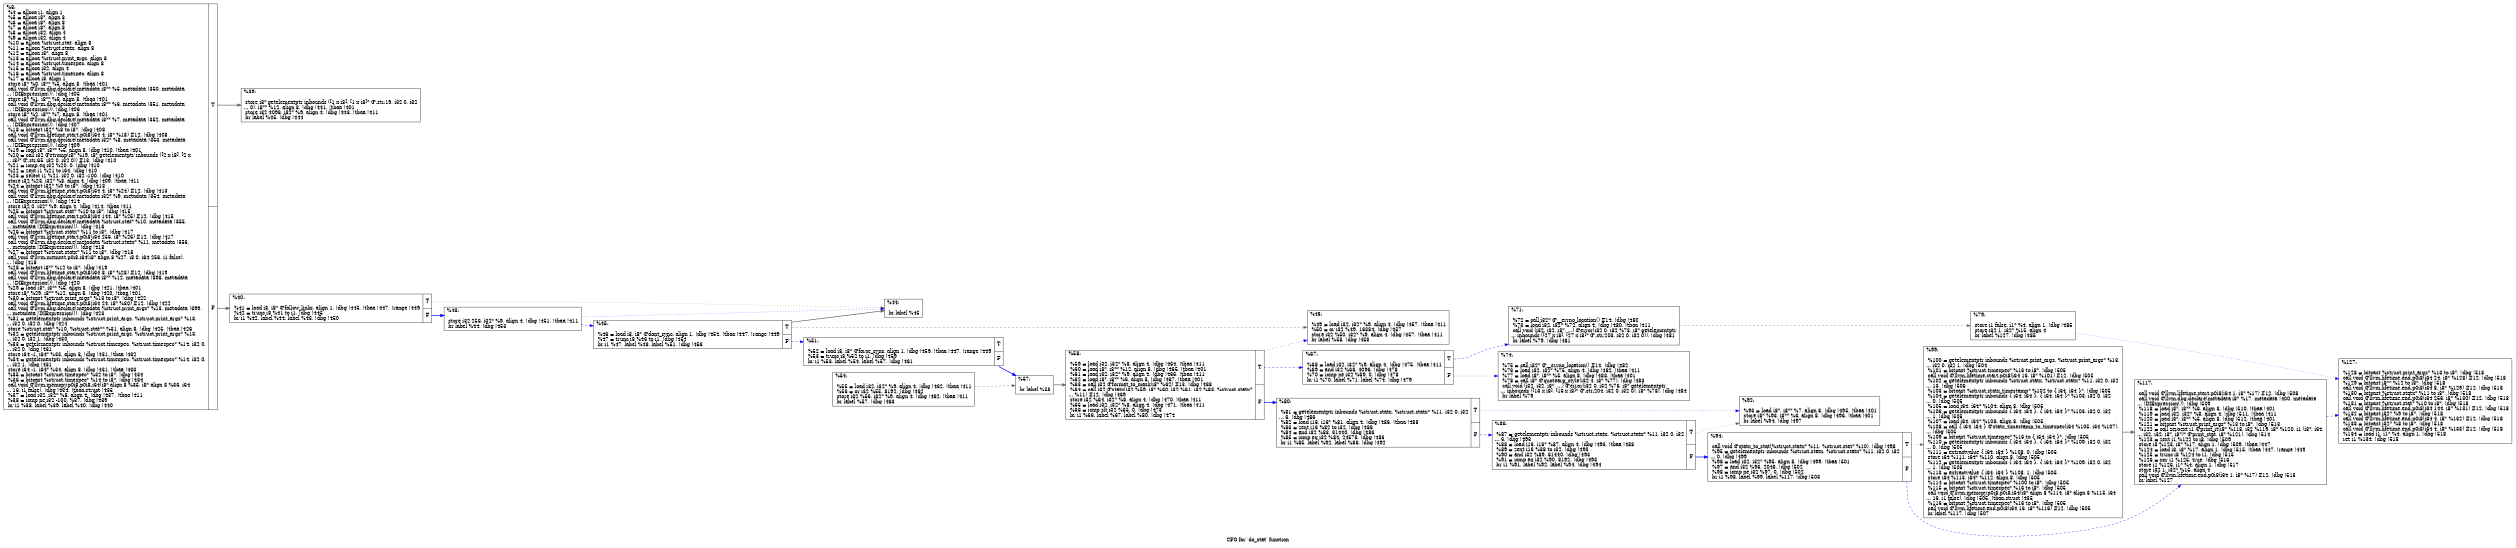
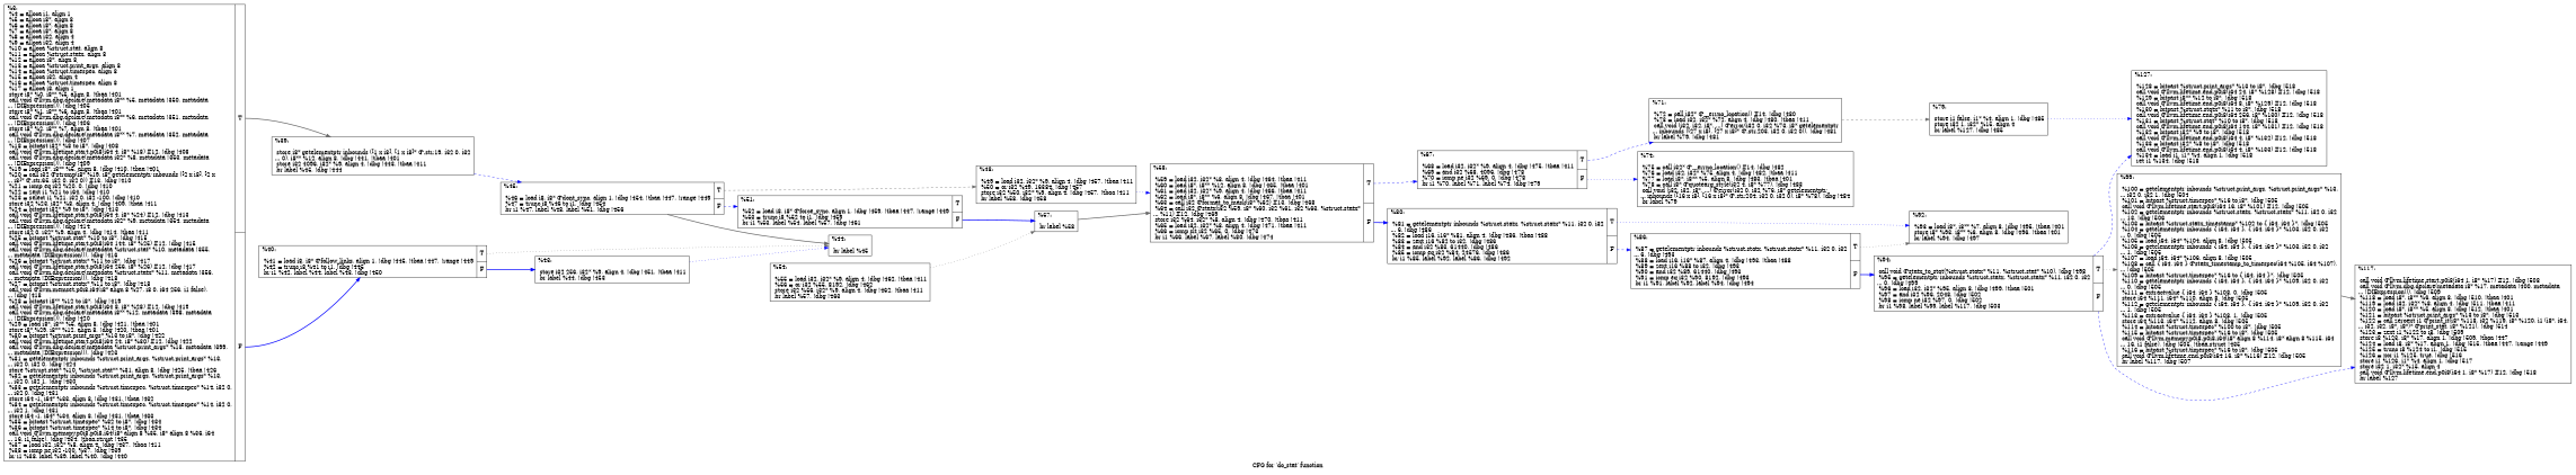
  digraph {
    label="CFG for 'do_stat' function"
    rankdir=LR
    node [shape=record]
    edge [color=blue style=bold]
    n1 [label="{%3:\l  %4 = alloca i1, align 1\l  %5 = alloca i8*, align 8\l  %6 = alloca i8*, align 8\l  %7 = alloca i8*, align 8\l  %8 = alloca i32, align 4\l  %9 = alloca i32, align 4\l  %10 = alloca %struct.stat, align 8\l  %11 = alloca %struct.statx, align 8\l  %12 = alloca i8*, align 8\l  %13 = alloca %struct.print_args, align 8\l  %14 = alloca %struct.timespec, align 8\l  %15 = alloca i32, align 4\l  %16 = alloca %struct.timespec, align 8\l  %17 = alloca i8, align 1\l  store i8* %0, i8** %5, align 8, !tbaa !401\l  call void @llvm.dbg.declare(metadata i8** %5, metadata !350, metadata\l... !DIExpression()), !dbg !405\l  store i8* %1, i8** %6, align 8, !tbaa !401\l  call void @llvm.dbg.declare(metadata i8** %6, metadata !351, metadata\l... !DIExpression()), !dbg !406\l  store i8* %2, i8** %7, align 8, !tbaa !401\l  call void @llvm.dbg.declare(metadata i8** %7, metadata !352, metadata\l... !DIExpression()), !dbg !407\l  %18 = bitcast i32* %8 to i8*, !dbg !408\l  call void @llvm.lifetime.start.p0i8(i64 4, i8* %18) #12, !dbg !408\l  call void @llvm.dbg.declare(metadata i32* %8, metadata !353, metadata\l... !DIExpression()), !dbg !409\l  %19 = load i8*, i8** %5, align 8, !dbg !410, !tbaa !401\l  %20 = call i32 @strcmp(i8* %19, i8* getelementptr inbounds ([2 x i8], [2 x\l... i8]* @.str.65, i32 0, i32 0)) #13, !dbg !410\l  %21 = icmp eq i32 %20, 0, !dbg !410\l  %22 = zext i1 %21 to i64, !dbg !410\l  %23 = select i1 %21, i32 0, i32 -100, !dbg !410\l  store i32 %23, i32* %8, align 4, !dbg !409, !tbaa !411\l  %24 = bitcast i32* %9 to i8*, !dbg !413\l  call void @llvm.lifetime.start.p0i8(i64 4, i8* %24) #12, !dbg !413\l  call void @llvm.dbg.declare(metadata i32* %9, metadata !354, metadata\l... !DIExpression()), !dbg !414\l  store i32 0, i32* %9, align 4, !dbg !414, !tbaa !411\l  %25 = bitcast %struct.stat* %10 to i8*, !dbg !415\l  call void @llvm.lifetime.start.p0i8(i64 144, i8* %25) #12, !dbg !415\l  call void @llvm.dbg.declare(metadata %struct.stat* %10, metadata !355,\l... metadata !DIExpression()), !dbg !416\l  %26 = bitcast %struct.statx* %11 to i8*, !dbg !417\l  call void @llvm.lifetime.start.p0i8(i64 256, i8* %26) #12, !dbg !417\l  call void @llvm.dbg.declare(metadata %struct.statx* %11, metadata !356,\l... metadata !DIExpression()), !dbg !418\l  %27 = bitcast %struct.statx* %11 to i8*, !dbg !418\l  call void @llvm.memset.p0i8.i64(i8* align 8 %27, i8 0, i64 256, i1 false),\l... !dbg !418\l  %28 = bitcast i8** %12 to i8*, !dbg !419\l  call void @llvm.lifetime.start.p0i8(i64 8, i8* %28) #12, !dbg !419\l  call void @llvm.dbg.declare(metadata i8** %12, metadata !398, metadata\l... !DIExpression()), !dbg !420\l  %29 = load i8*, i8** %5, align 8, !dbg !421, !tbaa !401\l  store i8* %29, i8** %12, align 8, !dbg !420, !tbaa !401\l  %30 = bitcast %struct.print_args* %13 to i8*, !dbg !422\l  call void @llvm.lifetime.start.p0i8(i64 24, i8* %30) #12, !dbg !422\l  call void @llvm.dbg.declare(metadata %struct.print_args* %13, metadata !399,\l... metadata !DIExpression()), !dbg !423\l  %31 = getelementptr inbounds %struct.print_args, %struct.print_args* %13,\l... i32 0, i32 0, !dbg !424\l  store %struct.stat* %10, %struct.stat** %31, align 8, !dbg !425, !tbaa !426\l  %32 = getelementptr inbounds %struct.print_args, %struct.print_args* %13,\l... i32 0, i32 1, !dbg !430\l  %33 = getelementptr inbounds %struct.timespec, %struct.timespec* %14, i32 0,\l... i32 0, !dbg !431\l  store i64 -1, i64* %33, align 8, !dbg !431, !tbaa !432\l  %34 = getelementptr inbounds %struct.timespec, %struct.timespec* %14, i32 0,\l... i32 1, !dbg !431\l  store i64 -1, i64* %34, align 8, !dbg !431, !tbaa !433\l  %35 = bitcast %struct.timespec* %32 to i8*, !dbg !434\l  %36 = bitcast %struct.timespec* %14 to i8*, !dbg !434\l  call void @llvm.memcpy.p0i8.p0i8.i64(i8* align 8 %35, i8* align 8 %36, i64\l... 16, i1 false), !dbg !434, !tbaa.struct !435\l  %37 = load i32, i32* %8, align 4, !dbg !437, !tbaa !411\l  %38 = icmp ne i32 -100, %37, !dbg !439\l  br i1 %38, label %39, label %40, !dbg !440\l|{<s0>T|<s1>F}}"]
    n2 [label="{%39:\l\l  store i8* getelementptr inbounds ([1 x i8], [1 x i8]* @.str.19, i32 0, i32\l... 0), i8** %12, align 8, !dbg !441, !tbaa !401\l  store i32 4096, i32* %9, align 4, !dbg !443, !tbaa !411\l  br label %45, !dbg !444\l}"]
    n3 [label="{%40:\l\l  %41 = load i8, i8* @follow_links, align 1, !dbg !445, !tbaa !447, !range !449\l  %42 = trunc i8 %41 to i1, !dbg !445\l  br i1 %42, label %44, label %43, !dbg !450\l|{<s0>T|<s1>F}}"]
    n4 [label="{%45:\l\l  %46 = load i8, i8* @dont_sync, align 1, !dbg !454, !tbaa !447, !range !449\l  %47 = trunc i8 %46 to i1, !dbg !454\l  br i1 %47, label %48, label %51, !dbg !456\l|{<s0>T|<s1>F}}"]
    n5 [label="{%44:\l\l  br label %45\l}"]
    n6 [label="{%43:\l\l  store i32 256, i32* %9, align 4, !dbg !451, !tbaa !411\l  br label %44, !dbg !453\l}"]
    n7 [label="{%48:\l\l  %49 = load i32, i32* %9, align 4, !dbg !457, !tbaa !411\l  %50 = or i32 %49, 16384, !dbg !457\l  store i32 %50, i32* %9, align 4, !dbg !457, !tbaa !411\l  br label %58, !dbg !458\l}"]
    n8 [label="{%51:\l\l  %52 = load i8, i8* @force_sync, align 1, !dbg !459, !tbaa !447, !range !449\l  %53 = trunc i8 %52 to i1, !dbg !459\l  br i1 %53, label %54, label %57, !dbg !461\l|{<s0>T|<s1>F}}"]
    n9 [label="{%58:\l\l  %59 = load i32, i32* %8, align 4, !dbg !464, !tbaa !411\l  %60 = load i8*, i8** %12, align 8, !dbg !465, !tbaa !401\l  %61 = load i32, i32* %9, align 4, !dbg !466, !tbaa !411\l  %62 = load i8*, i8** %6, align 8, !dbg !467, !tbaa !401\l  %63 = call i32 @format_to_mask(i8* %62) #13, !dbg !468\l  %64 = call i32 @statx(i32 %59, i8* %60, i32 %61, i32 %63, %struct.statx*\l... %11) #12, !dbg !469\l  store i32 %64, i32* %8, align 4, !dbg !470, !tbaa !411\l  %65 = load i32, i32* %8, align 4, !dbg !471, !tbaa !411\l  %66 = icmp slt i32 %65, 0, !dbg !473\l  br i1 %66, label %67, label %80, !dbg !474\l|{<s0>T|<s1>F}}"]
    n10 [label="{%57:\l\l  br label %58\l}"]
    n11 [label="{%67:\l\l  %68 = load i32, i32* %9, align 4, !dbg !475, !tbaa !411\l  %69 = and i32 %68, 4096, !dbg !478\l  %70 = icmp ne i32 %69, 0, !dbg !478\l  br i1 %70, label %71, label %74, !dbg !479\l|{<s0>T|<s1>F}}"]
    n12 [label="{%80:\l\l  %81 = getelementptr inbounds %struct.statx, %struct.statx* %11, i32 0, i32\l... 6, !dbg !486\l  %82 = load i16, i16* %81, align 4, !dbg !486, !tbaa !488\l  %83 = zext i16 %82 to i32, !dbg !486\l  %84 = and i32 %83, 61440, !dbg !486\l  %85 = icmp eq i32 %84, 24576, !dbg !486\l  br i1 %85, label %92, label %86, !dbg !492\l|{<s0>T|<s1>F}}"]
    n13 [label="{%54:\l\l  %55 = load i32, i32* %9, align 4, !dbg !462, !tbaa !411\l  %56 = or i32 %55, 8192, !dbg !462\l  store i32 %56, i32* %9, align 4, !dbg !462, !tbaa !411\l  br label %57, !dbg !463\l}"]
    n14 [label="{%71:\l\l  %72 = call i32* @__errno_location() #14, !dbg !480\l  %73 = load i32, i32* %72, align 4, !dbg !480, !tbaa !411\l  call void (i32, i32, i8*, ...) @error(i32 0, i32 %73, i8* getelementptr\l... inbounds ([27 x i8], [27 x i8]* @.str.203, i32 0, i32 0)), !dbg !481\l  br label %79, !dbg !481\l}"]
    n15 [label="{%74:\l\l  %75 = call i32* @__errno_location() #14, !dbg !482\l  %76 = load i32, i32* %75, align 4, !dbg !482, !tbaa !411\l  %77 = load i8*, i8** %5, align 8, !dbg !483, !tbaa !401\l  %78 = call i8* @quotearg_style(i32 4, i8* %77), !dbg !483\l  call void (i32, i32, i8*, ...) @error(i32 0, i32 %76, i8* getelementptr\l... inbounds ([16 x i8], [16 x i8]* @.str.204, i32 0, i32 0), i8* %78), !dbg !484\l  br label %79\l}"]
    n16 [label="{%92:\l\l  %93 = load i8*, i8** %7, align 8, !dbg !495, !tbaa !401\l  store i8* %93, i8** %6, align 8, !dbg !496, !tbaa !401\l  br label %94, !dbg !497\l}"]
    n17 [label="{%86:\l\l  %87 = getelementptr inbounds %struct.statx, %struct.statx* %11, i32 0, i32\l... 6, !dbg !493\l  %88 = load i16, i16* %87, align 4, !dbg !493, !tbaa !488\l  %89 = zext i16 %88 to i32, !dbg !493\l  %90 = and i32 %89, 61440, !dbg !493\l  %91 = icmp eq i32 %90, 8192, !dbg !493\l  br i1 %91, label %92, label %94, !dbg !494\l|{<s0>T|<s1>F}}"]
    n18 [label="{%79:\l\l  store i1 false, i1* %4, align 1, !dbg !485\l  store i32 1, i32* %15, align 4\l  br label %127, !dbg !485\l}"]
    n19 [label="{%94:\l\l  call void @statx_to_stat(%struct.statx* %11, %struct.stat* %10), !dbg !498\l  %95 = getelementptr inbounds %struct.statx, %struct.statx* %11, i32 0, i32\l... 0, !dbg !499\l  %96 = load i32, i32* %95, align 8, !dbg !499, !tbaa !501\l  %97 = and i32 %96, 2048, !dbg !502\l  %98 = icmp ne i32 %97, 0, !dbg !502\l  br i1 %98, label %99, label %117, !dbg !503\l|{<s0>T|<s1>F}}"]
    n20 [label="{%127:\l\l  %128 = bitcast %struct.print_args* %13 to i8*, !dbg !518\l  call void @llvm.lifetime.end.p0i8(i64 24, i8* %128) #12, !dbg !518\l  %129 = bitcast i8** %12 to i8*, !dbg !518\l  call void @llvm.lifetime.end.p0i8(i64 8, i8* %129) #12, !dbg !518\l  %130 = bitcast %struct.statx* %11 to i8*, !dbg !518\l  call void @llvm.lifetime.end.p0i8(i64 256, i8* %130) #12, !dbg !518\l  %131 = bitcast %struct.stat* %10 to i8*, !dbg !518\l  call void @llvm.lifetime.end.p0i8(i64 144, i8* %131) #12, !dbg !518\l  %132 = bitcast i32* %9 to i8*, !dbg !518\l  call void @llvm.lifetime.end.p0i8(i64 4, i8* %132) #12, !dbg !518\l  %133 = bitcast i32* %8 to i8*, !dbg !518\l  call void @llvm.lifetime.end.p0i8(i64 4, i8* %133) #12, !dbg !518\l  %134 = load i1, i1* %4, align 1, !dbg !518\l  ret i1 %134, !dbg !518\l}"]
    n21 [label="{%99:\l\l  %100 = getelementptr inbounds %struct.print_args, %struct.print_args* %13,\l... i32 0, i32 1, !dbg !504\l  %101 = bitcast %struct.timespec* %16 to i8*, !dbg !505\l  call void @llvm.lifetime.start.p0i8(i64 16, i8* %101) #12, !dbg !505\l  %102 = getelementptr inbounds %struct.statx, %struct.statx* %11, i32 0, i32\l... 13, !dbg !506\l  %103 = bitcast %struct.statx_timestamp* %102 to \{ i64, i64 \}*, !dbg !505\l  %104 = getelementptr inbounds \{ i64, i64 \}, \{ i64, i64 \}* %103, i32 0, i32\l... 0, !dbg !505\l  %105 = load i64, i64* %104, align 8, !dbg !505\l  %106 = getelementptr inbounds \{ i64, i64 \}, \{ i64, i64 \}* %103, i32 0, i32\l... 1, !dbg !505\l  %107 = load i64, i64* %106, align 8, !dbg !505\l  %108 = call \{ i64, i64 \} @statx_timestamp_to_timespec(i64 %105, i64 %107),\l... !dbg !505\l  %109 = bitcast %struct.timespec* %16 to \{ i64, i64 \}*, !dbg !505\l  %110 = getelementptr inbounds \{ i64, i64 \}, \{ i64, i64 \}* %109, i32 0, i32\l... 0, !dbg !505\l  %111 = extractvalue \{ i64, i64 \} %108, 0, !dbg !505\l  store i64 %111, i64* %110, align 8, !dbg !505\l  %112 = getelementptr inbounds \{ i64, i64 \}, \{ i64, i64 \}* %109, i32 0, i32\l... 1, !dbg !505\l  %113 = extractvalue \{ i64, i64 \} %108, 1, !dbg !505\l  store i64 %113, i64* %112, align 8, !dbg !505\l  %114 = bitcast %struct.timespec* %100 to i8*, !dbg !505\l  %115 = bitcast %struct.timespec* %16 to i8*, !dbg !505\l  call void @llvm.memcpy.p0i8.p0i8.i64(i8* align 8 %114, i8* align 8 %115, i64\l... 16, i1 false), !dbg !505, !tbaa.struct !435\l  %116 = bitcast %struct.timespec* %16 to i8*, !dbg !505\l  call void @llvm.lifetime.end.p0i8(i64 16, i8* %116) #12, !dbg !505\l  br label %117, !dbg !507\l}"]
    n22 [label="{%117:\l\l  call void @llvm.lifetime.start.p0i8(i64 1, i8* %17) #12, !dbg !508\l  call void @llvm.dbg.declare(metadata i8* %17, metadata !400, metadata\l... !DIExpression()), !dbg !509\l  %118 = load i8*, i8** %6, align 8, !dbg !510, !tbaa !401\l  %119 = load i32, i32* %8, align 4, !dbg !511, !tbaa !411\l  %120 = load i8*, i8** %5, align 8, !dbg !512, !tbaa !401\l  %121 = bitcast %struct.print_args* %13 to i8*, !dbg !513\l  %122 = call zeroext i1 @print_it(i8* %118, i32 %119, i8* %120, i1 (i8*, i64,\l... i32, i32, i8*, i8*)* @print_stat, i8* %121), !dbg !514\l  %123 = zext i1 %122 to i8, !dbg !509\l  store i8 %123, i8* %17, align 1, !dbg !509, !tbaa !447\l  %124 = load i8, i8* %17, align 1, !dbg !515, !tbaa !447, !range !449\l  %125 = trunc i8 %124 to i1, !dbg !515\l  %126 = xor i1 %125, true, !dbg !516\l  store i1 %126, i1* %4, align 1, !dbg !517\l  store i32 1, i32* %15, align 4\l  call void @llvm.lifetime.end.p0i8(i64 1, i8* %17) #12, !dbg !518\l  br label %127\l}"]
    n1 -> n2 [color=gray40 tailport=s0]
-   n1 -> n3 [color=gray40 tailport=s1]
-   n6 -> n4 [style=dashed]
+   n1 -> n3 [tailport=s1]
+   n2 -> n4 [style=dashed]
    n3 -> n5 [color=gray40 style=dotted tailport=s0]
    n3 -> n6 [tailport=s1]
    n4 -> n5 [color=gray40]
    n4 -> n7 [color=gray40 style=dashed tailport=s0]
    n4 -> n8 [style=dashed tailport=s1]
    n6 -> n5 [style=dotted]
-   n9 -> n7 [style=dotted]
+   n7 -> n9 [style=dotted]
    n8 -> n10 [tailport=s1]
    n9 -> n11 [style=dashed tailport=s0]
    n9 -> n12 [tailport=s1]
    n10 -> n9 [color=gray40]
    n11 -> n14 [style=dashed tailport=s0]
    n11 -> n15 [style=dotted tailport=s1]
    n12 -> n16 [style=dotted tailport=s0]
    n12 -> n17 [style=dashed tailport=s1]
-   n13 -> n10 [color=gray40 style=dashed]
+   n13 -> n10 [color=gray40 style=dotted]
    n14 -> n18 [color=gray40 style=dashed]
    n17 -> n16 [color=gray40 style=dotted tailport=s0]
    n17 -> n19 [tailport=s1]
    n18 -> n20 [style=dotted]
    n19 -> n21 [color=gray40 style=dotted tailport=s0]
    n19 -> n22 [style=dashed tailport=s1]
    n21 -> n22 [color=gray40]
-   n22 -> n20 [style=dashed]
+   n19 -> n20 [style=dashed]
  }
